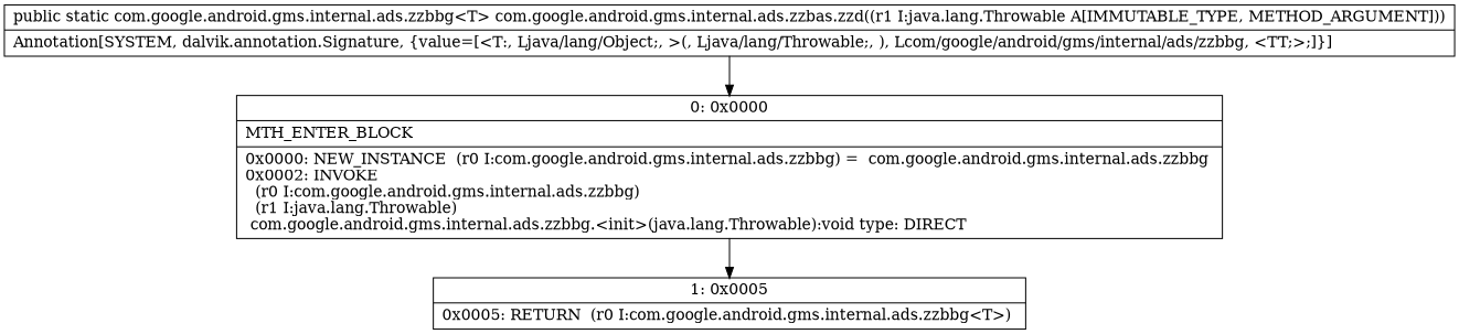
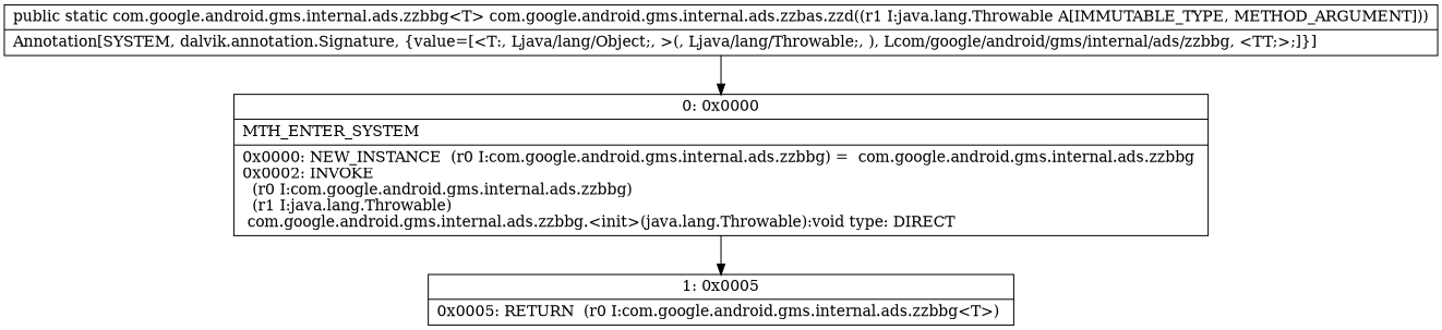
  digraph {
    node [shape=record]
-   n1 [label="{0\:\ 0x0000|MTH_ENTER_BLOCK\l|0x0000: NEW_INSTANCE  (r0 I:com.google.android.gms.internal.ads.zzbbg) =  com.google.android.gms.internal.ads.zzbbg \l0x0002: INVOKE  \l  (r0 I:com.google.android.gms.internal.ads.zzbbg)\l  (r1 I:java.lang.Throwable)\l com.google.android.gms.internal.ads.zzbbg.\<init\>(java.lang.Throwable):void type: DIRECT \l}"]
+   n1 [label="{0\:\ 0x0000|MTH_ENTER_SYSTEM\l|0x0000: NEW_INSTANCE  (r0 I:com.google.android.gms.internal.ads.zzbbg) =  com.google.android.gms.internal.ads.zzbbg \l0x0002: INVOKE  \l  (r0 I:com.google.android.gms.internal.ads.zzbbg)\l  (r1 I:java.lang.Throwable)\l com.google.android.gms.internal.ads.zzbbg.\<init\>(java.lang.Throwable):void type: DIRECT \l}"]
    n2 [label="{1\:\ 0x0005|0x0005: RETURN  (r0 I:com.google.android.gms.internal.ads.zzbbg\<T\>) \l}"]
    n3 [label="{public static com.google.android.gms.internal.ads.zzbbg\<T\> com.google.android.gms.internal.ads.zzbas.zzd((r1 I:java.lang.Throwable A[IMMUTABLE_TYPE, METHOD_ARGUMENT]))  | Annotation[SYSTEM, dalvik.annotation.Signature, \{value=[\<T:, Ljava\/lang\/Object;, \>(, Ljava\/lang\/Throwable;, ), Lcom\/google\/android\/gms\/internal\/ads\/zzbbg, \<TT;\>;]\}]\l}"]
    n1 -> n2
    n3 -> n1
  }
